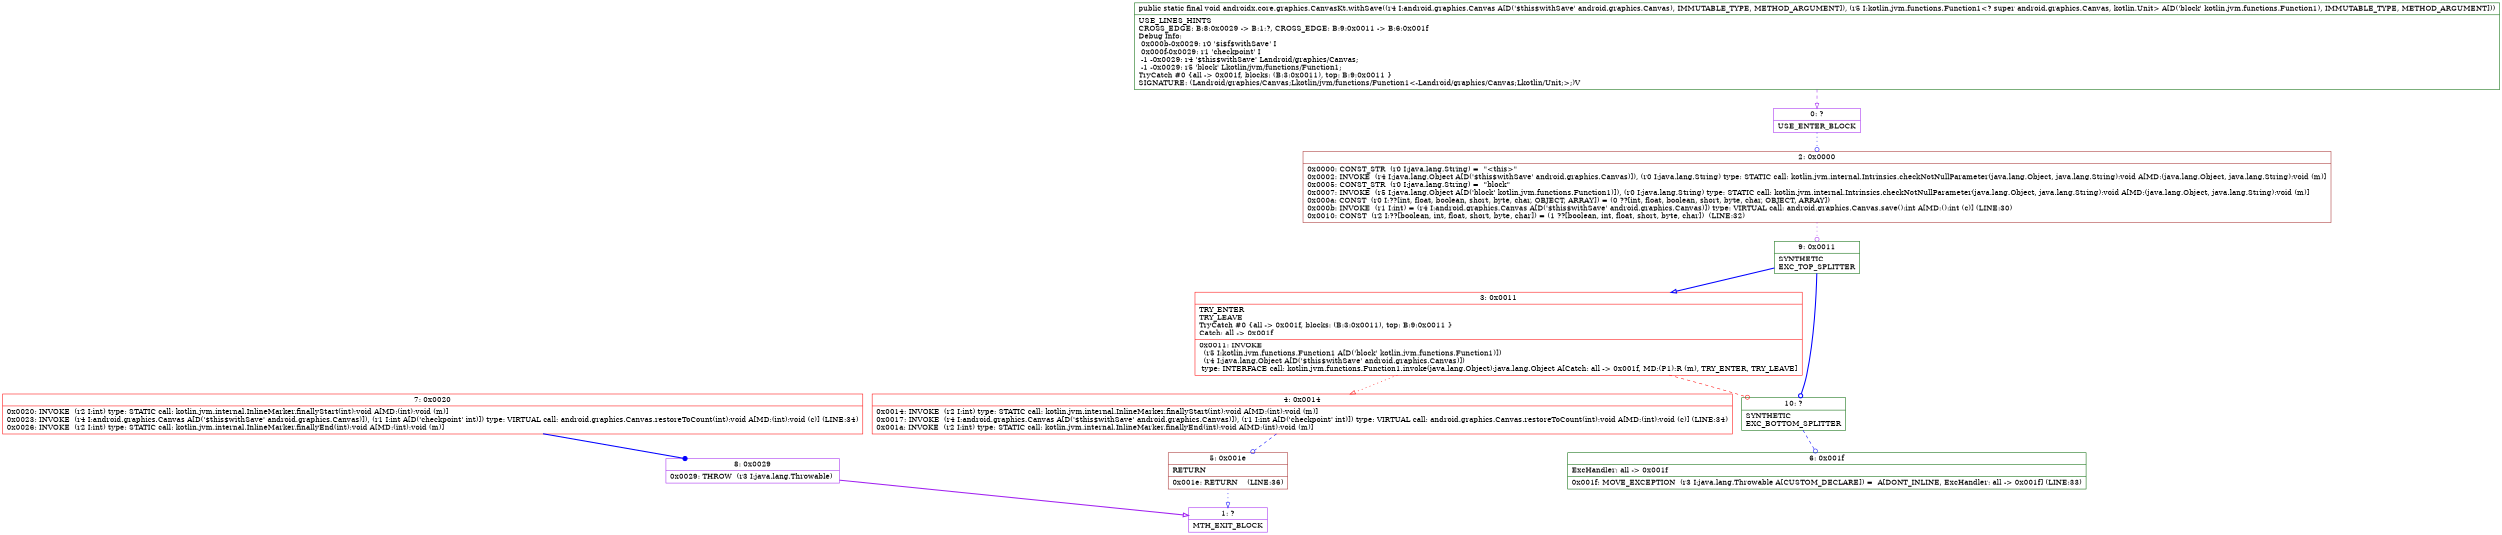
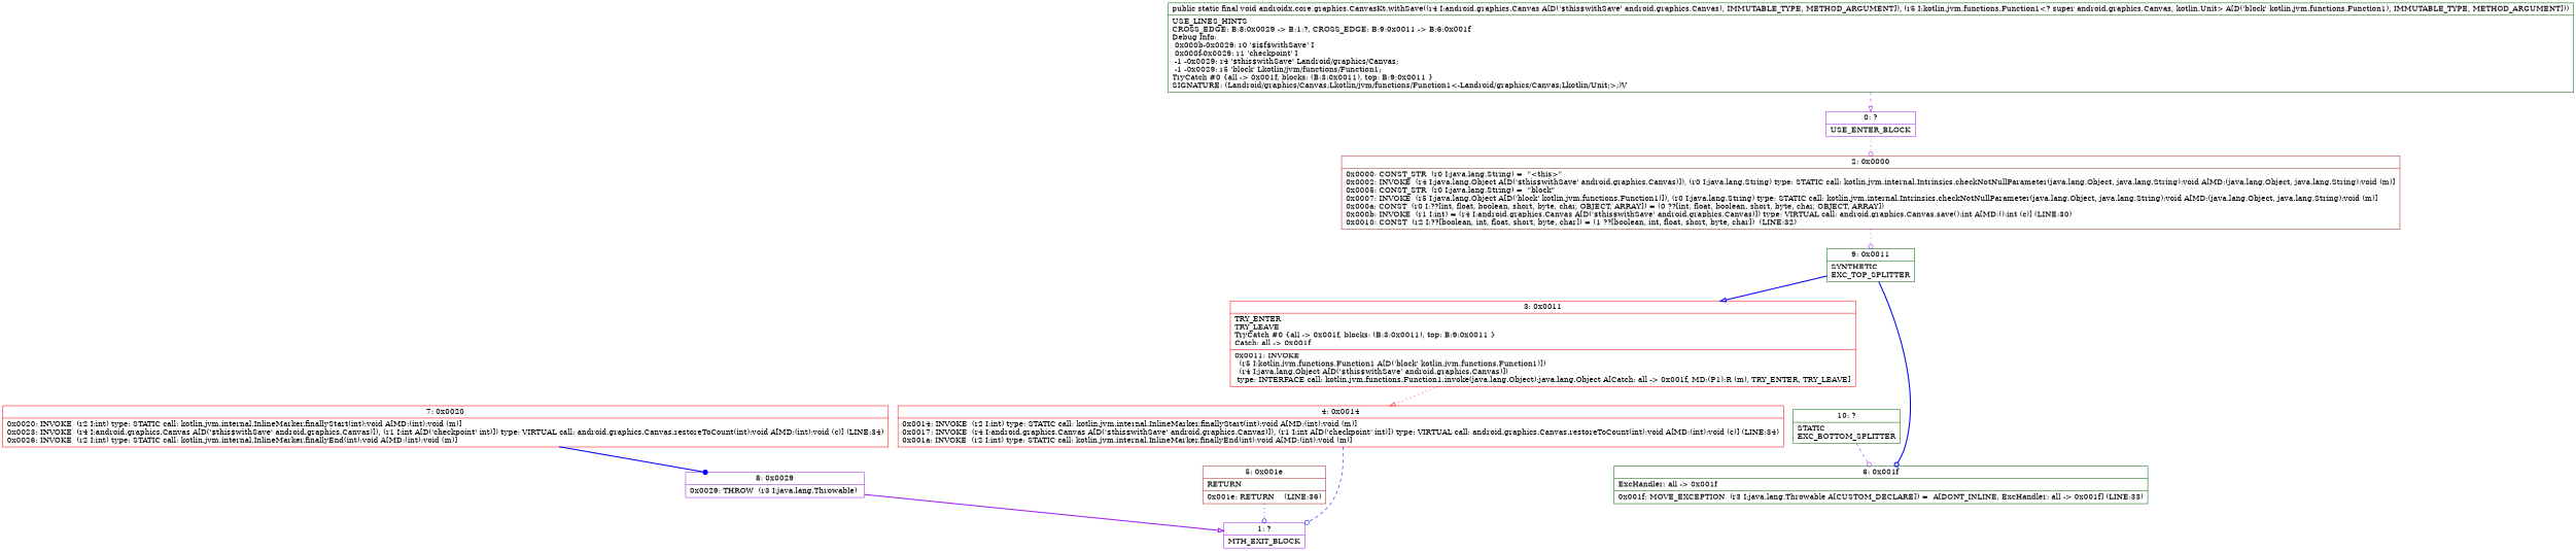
  digraph {
    node [color=darkgreen shape=record]
    edge [arrowhead=odot color=purple style=dotted]
    n1 [color=purple label="{0\:\ ?|USE_ENTER_BLOCK\l}"]
    n2 [color=brown label="{2\:\ 0x0000|0x0000: CONST_STR  (r0 I:java.lang.String) =  \"\<this\>\" \l0x0002: INVOKE  (r4 I:java.lang.Object A[D('$this$withSave' android.graphics.Canvas)]), (r0 I:java.lang.String) type: STATIC call: kotlin.jvm.internal.Intrinsics.checkNotNullParameter(java.lang.Object, java.lang.String):void A[MD:(java.lang.Object, java.lang.String):void (m)]\l0x0005: CONST_STR  (r0 I:java.lang.String) =  \"block\" \l0x0007: INVOKE  (r5 I:java.lang.Object A[D('block' kotlin.jvm.functions.Function1)]), (r0 I:java.lang.String) type: STATIC call: kotlin.jvm.internal.Intrinsics.checkNotNullParameter(java.lang.Object, java.lang.String):void A[MD:(java.lang.Object, java.lang.String):void (m)]\l0x000a: CONST  (r0 I:??[int, float, boolean, short, byte, char, OBJECT, ARRAY]) = (0 ??[int, float, boolean, short, byte, char, OBJECT, ARRAY]) \l0x000b: INVOKE  (r1 I:int) = (r4 I:android.graphics.Canvas A[D('$this$withSave' android.graphics.Canvas)]) type: VIRTUAL call: android.graphics.Canvas.save():int A[MD:():int (c)] (LINE:30)\l0x0010: CONST  (r2 I:??[boolean, int, float, short, byte, char]) = (1 ??[boolean, int, float, short, byte, char])  (LINE:32)\l}"]
    n3 [label="{9\:\ 0x0011|SYNTHETIC\lEXC_TOP_SPLITTER\l}"]
    n4 [color=red label="{3\:\ 0x0011|TRY_ENTER\lTRY_LEAVE\lTryCatch #0 \{all \-\> 0x001f, blocks: (B:3:0x0011), top: B:9:0x0011 \}\lCatch: all \-\> 0x001f\l|0x0011: INVOKE  \l  (r5 I:kotlin.jvm.functions.Function1 A[D('block' kotlin.jvm.functions.Function1)])\l  (r4 I:java.lang.Object A[D('$this$withSave' android.graphics.Canvas)])\l type: INTERFACE call: kotlin.jvm.functions.Function1.invoke(java.lang.Object):java.lang.Object A[Catch: all \-\> 0x001f, MD:(P1):R (m), TRY_ENTER, TRY_LEAVE]\l}"]
    n5 [label="{6\:\ 0x001f|ExcHandler: all \-\> 0x001f\l|0x001f: MOVE_EXCEPTION  (r3 I:java.lang.Throwable A[CUSTOM_DECLARE]) =  A[DONT_INLINE, ExcHandler: all \-\> 0x001f] (LINE:33)\l}"]
    n6 [color=red label="{4\:\ 0x0014|0x0014: INVOKE  (r2 I:int) type: STATIC call: kotlin.jvm.internal.InlineMarker.finallyStart(int):void A[MD:(int):void (m)]\l0x0017: INVOKE  (r4 I:android.graphics.Canvas A[D('$this$withSave' android.graphics.Canvas)]), (r1 I:int A[D('checkpoint' int)]) type: VIRTUAL call: android.graphics.Canvas.restoreToCount(int):void A[MD:(int):void (c)] (LINE:34)\l0x001a: INVOKE  (r2 I:int) type: STATIC call: kotlin.jvm.internal.InlineMarker.finallyEnd(int):void A[MD:(int):void (m)]\l}"]
-   n7 [label="{10\:\ ?|SYNTHETIC\lEXC_BOTTOM_SPLITTER\l}"]
+   n7 [label="{10\:\ ?|STATIC\lEXC_BOTTOM_SPLITTER\l}"]
    n8 [color=brown label="{5\:\ 0x001e|RETURN\l|0x001e: RETURN    (LINE:36)\l}"]
    n9 [color=purple label="{1\:\ ?|MTH_EXIT_BLOCK\l}"]
    n10 [color=red label="{7\:\ 0x0020|0x0020: INVOKE  (r2 I:int) type: STATIC call: kotlin.jvm.internal.InlineMarker.finallyStart(int):void A[MD:(int):void (m)]\l0x0023: INVOKE  (r4 I:android.graphics.Canvas A[D('$this$withSave' android.graphics.Canvas)]), (r1 I:int A[D('checkpoint' int)]) type: VIRTUAL call: android.graphics.Canvas.restoreToCount(int):void A[MD:(int):void (c)] (LINE:34)\l0x0026: INVOKE  (r2 I:int) type: STATIC call: kotlin.jvm.internal.InlineMarker.finallyEnd(int):void A[MD:(int):void (m)]\l}"]
    n11 [color=purple label="{8\:\ 0x0029|0x0029: THROW  (r3 I:java.lang.Throwable) \l}"]
    n12 [label="{public static final void androidx.core.graphics.CanvasKt.withSave((r4 I:android.graphics.Canvas A[D('$this$withSave' android.graphics.Canvas), IMMUTABLE_TYPE, METHOD_ARGUMENT]), (r5 I:kotlin.jvm.functions.Function1\<? super android.graphics.Canvas, kotlin.Unit\> A[D('block' kotlin.jvm.functions.Function1), IMMUTABLE_TYPE, METHOD_ARGUMENT]))  | USE_LINES_HINTS\lCROSS_EDGE: B:8:0x0029 \-\> B:1:?, CROSS_EDGE: B:9:0x0011 \-\> B:6:0x001f\lDebug Info:\l  0x000b\-0x0029: r0 '$i$f$withSave' I\l  0x000f\-0x0029: r1 'checkpoint' I\l  \-1 \-0x0029: r4 '$this$withSave' Landroid\/graphics\/Canvas;\l  \-1 \-0x0029: r5 'block' Lkotlin\/jvm\/functions\/Function1;\lTryCatch #0 \{all \-\> 0x001f, blocks: (B:3:0x0011), top: B:9:0x0011 \}\lSIGNATURE: (Landroid\/graphics\/Canvas;Lkotlin\/jvm\/functions\/Function1\<\-Landroid\/graphics\/Canvas;Lkotlin\/Unit;\>;)V\l}"]
-   n1 -> n2 [color=blue]
+   n1 -> n2
    n2 -> n3
    n3 -> n4 [arrowhead=onormal color=blue style=bold]
-   n3 -> n7 [color=blue style=bold]
+   n3 -> n5 [color=blue style=bold]
    n4 -> n6 [arrowhead=onormal color=red]
-   n4 -> n7 [color=red style=dashed]
-   n6 -> n8 [color=blue style=dashed]
-   n7 -> n5 [color=blue style=dashed]
-   n8 -> n9 [arrowhead=onormal color=blue]
+   n6 -> n9 [color=blue style=dashed]
+   n7 -> n5 [style=dashed]
+   n8 -> n9 [color=blue]
    n10 -> n11 [arrowhead=dot color=blue style=bold]
    n11 -> n9 [arrowhead=onormal style=bold]
    n12 -> n1 [arrowhead=onormal style=dashed]
  }
